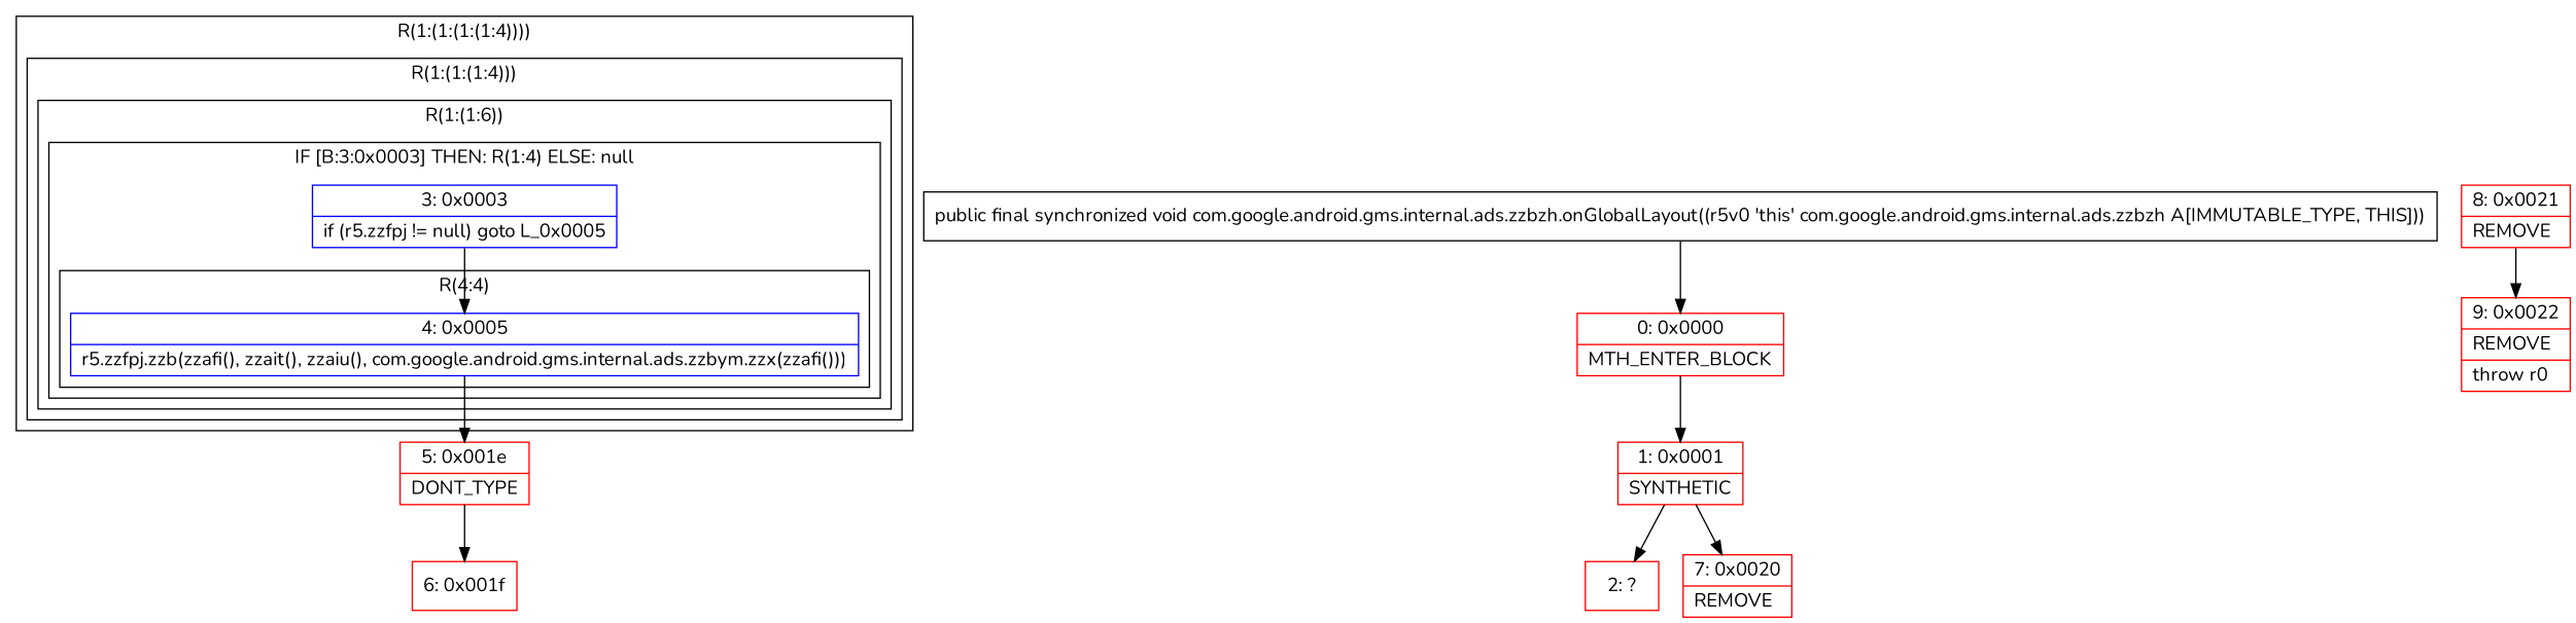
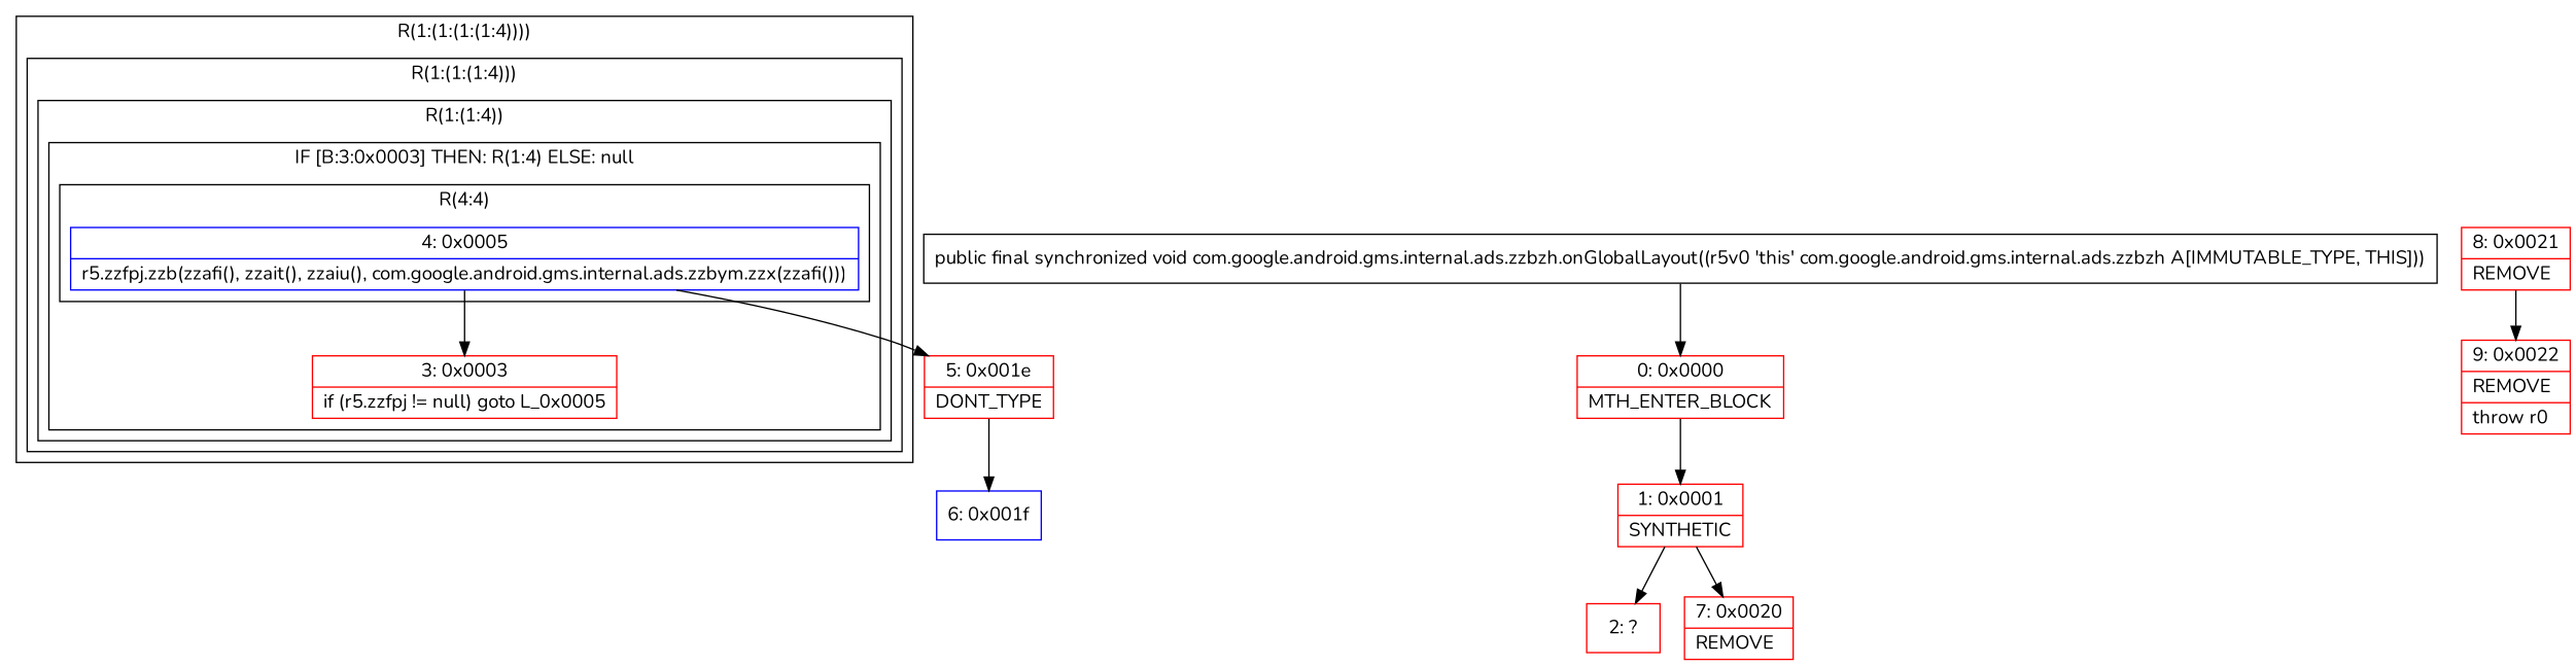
  digraph {
    fontname=Nunito
    node [color=red fontname=Nunito shape=record]
    edge [fontname=Nunito]
    n1 [color=blue label="{4\:\ 0x0005|r5.zzfpj.zzb(zzafi(), zzait(), zzaiu(), com.google.android.gms.internal.ads.zzbym.zzx(zzafi()))\l}"]
-   n2 [color=blue label="{3\:\ 0x0003|if (r5.zzfpj != null) goto L_0x0005\l}"]
+   n2 [label="{3\:\ 0x0003|if (r5.zzfpj != null) goto L_0x0005\l}"]
    n3 [label="{5\:\ 0x001e|DONT_TYPE\l}"]
-   n4 [label="{6\:\ 0x001f}"]
+   n4 [color=blue label="{6\:\ 0x001f}"]
    n5 [label="{0\:\ 0x0000|MTH_ENTER_BLOCK\l}"]
    n6 [label="{1\:\ 0x0001|SYNTHETIC\l}"]
    n7 [label="{2\:\ ?}"]
    n8 [label="{7\:\ 0x0020|REMOVE\l}"]
    n9 [label="{8\:\ 0x0021|REMOVE\l}"]
    n10 [label="{9\:\ 0x0022|REMOVE\l|throw r0\l}"]
    n11 [label="{public final synchronized void com.google.android.gms.internal.ads.zzbzh.onGlobalLayout((r5v0 'this' com.google.android.gms.internal.ads.zzbzh A[IMMUTABLE_TYPE, THIS])) }" color=""]
    subgraph cluster_1 {
      label="R(1:(1:(1:(1:4))))"
      subgraph cluster_2 {
        label="R(1:(1:(1:4)))"
        subgraph cluster_3 {
-         label="R(1:(1:6))"
+         label="R(1:(1:4))"
          subgraph cluster_4 {
            label="IF [B:3:0x0003] THEN: R(1:4) ELSE: null"
            n2
            subgraph cluster_5 {
              label="R(4:4)"
              n1
            }
          }
        }
      }
    }
    n1 -> n3
-   n2 -> n1
+   n1 -> n2
    n3 -> n4
    n5 -> n6
    n6 -> n7
    n6 -> n8
    n9 -> n10
    n11 -> n5
  }
